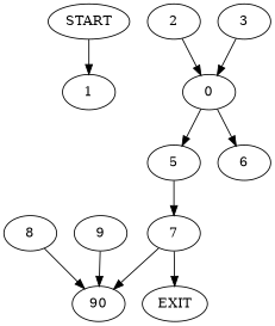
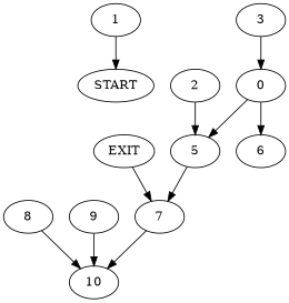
  digraph {
    n1 [label=START]
    1
    n3 [label=0]
    2
    3
    5
    6
    7
    n9 [label=EXIT]
-   10 [label=90]
+   10
    8
    9
-   n1 -> 1
+   1 -> n1
    n3 -> 5
    n3 -> 6
-   2 -> n3
+   2 -> 5
    3 -> n3
    5 -> 7
-   7 -> n9
+   n9 -> 7
    7 -> 10
    8 -> 10
    9 -> 10
  }
